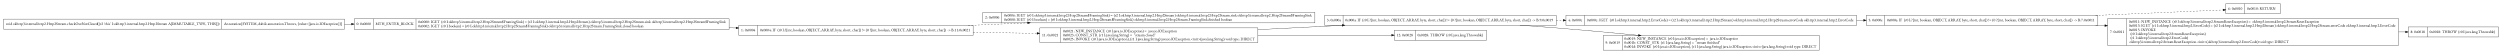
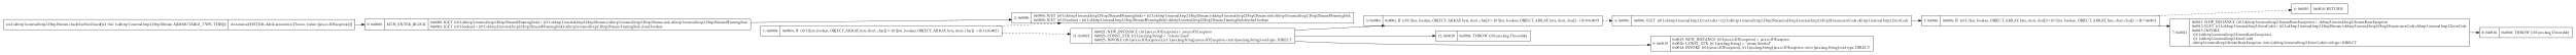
  digraph {
    fontname="EB Garamond"
    rankdir=LR
    node [fontname="EB Garamond" shape=record]
    edge [fontname="EB Garamond"]
    n1 [label="{0\:\ 0x0000|MTH_ENTER_BLOCK\l|0x0000: IGET  (r0 I:okhttp3.internal.http2.Http2Stream$FramingSink) = (r2 I:okhttp3.internal.http2.Http2Stream) okhttp3.internal.http2.Http2Stream.sink okhttp3.internal.http2.Http2Stream$FramingSink \l0x0002: IGET  (r0 I:boolean) = (r0 I:okhttp3.internal.http2.Http2Stream$FramingSink) okhttp3.internal.http2.Http2Stream.FramingSink.closed boolean \l}"]
    n2 [label="{1\:\ 0x0004|0x0004: IF  (r0 I:?[int, boolean, OBJECT, ARRAY, byte, short, char]) != (0 ?[int, boolean, OBJECT, ARRAY, byte, short, char])  \-\> B:11:0x0021 \l}"]
    n3 [label="{2\:\ 0x0006|0x0006: IGET  (r0 I:okhttp3.internal.http2.Http2Stream$FramingSink) = (r2 I:okhttp3.internal.http2.Http2Stream) okhttp3.internal.http2.Http2Stream.sink okhttp3.internal.http2.Http2Stream$FramingSink \l0x0008: IGET  (r0 I:boolean) = (r0 I:okhttp3.internal.http2.Http2Stream$FramingSink) okhttp3.internal.http2.Http2Stream.FramingSink.finished boolean \l}"]
    n4 [label="{11\:\ 0x0021|0x0021: NEW_INSTANCE  (r0 I:java.io.IOException) =  java.io.IOException \l0x0023: CONST_STR  (r1 I:java.lang.String) =  \"stream closed\" \l0x0025: INVOKE  (r0 I:java.io.IOException), (r1 I:java.lang.String) java.io.IOException.\<init\>(java.lang.String):void type: DIRECT \l}"]
    n5 [label="{3\:\ 0x000a|0x000a: IF  (r0 I:?[int, boolean, OBJECT, ARRAY, byte, short, char]) != (0 ?[int, boolean, OBJECT, ARRAY, byte, short, char])  \-\> B:9:0x0019 \l}"]
    n6 [label="{12\:\ 0x0028|0x0028: THROW  (r0 I:java.lang.Throwable) \l}"]
    n7 [label="{4\:\ 0x000c|0x000c: IGET  (r0 I:okhttp3.internal.http2.ErrorCode) = (r2 I:okhttp3.internal.http2.Http2Stream) okhttp3.internal.http2.Http2Stream.errorCode okhttp3.internal.http2.ErrorCode \l}"]
    n8 [label="{9\:\ 0x0019|0x0019: NEW_INSTANCE  (r0 I:java.io.IOException) =  java.io.IOException \l0x001b: CONST_STR  (r1 I:java.lang.String) =  \"stream finished\" \l0x001d: INVOKE  (r0 I:java.io.IOException), (r1 I:java.lang.String) java.io.IOException.\<init\>(java.lang.String):void type: DIRECT \l}"]
    n9 [label="{5\:\ 0x000e|0x000e: IF  (r0 I:?[int, boolean, OBJECT, ARRAY, byte, short, char]) != (0 ?[int, boolean, OBJECT, ARRAY, byte, short, char])  \-\> B:7:0x0011 \l}"]
    n10 [label="{6\:\ 0x0010|0x0010: RETURN   \l}"]
    n11 [label="{7\:\ 0x0011|0x0011: NEW_INSTANCE  (r0 I:okhttp3.internal.http2.StreamResetException) =  okhttp3.internal.http2.StreamResetException \l0x0013: IGET  (r1 I:okhttp3.internal.http2.ErrorCode) = (r2 I:okhttp3.internal.http2.Http2Stream) okhttp3.internal.http2.Http2Stream.errorCode okhttp3.internal.http2.ErrorCode \l0x0015: INVOKE  \l  (r0 I:okhttp3.internal.http2.StreamResetException)\l  (r1 I:okhttp3.internal.http2.ErrorCode)\l okhttp3.internal.http2.StreamResetException.\<init\>(okhttp3.internal.http2.ErrorCode):void type: DIRECT \l}"]
    n12 [label="{8\:\ 0x0018|0x0018: THROW  (r0 I:java.lang.Throwable) \l}"]
    n13 [label="{void okhttp3.internal.http2.Http2Stream.checkOutNotClosed((r2 'this' I:okhttp3.internal.http2.Http2Stream A[IMMUTABLE_TYPE, THIS]))  | Annotation[SYSTEM, dalvik.annotation.Throws, \{value=[java.io.IOException]\}]\l}"]
-   n1 -> n2
+   n1 -> n3
    n2 -> n3 [style=dashed]
    n2 -> n4 [style=dashed]
    n4 -> n5
    n4 -> n6
    n5 -> n7 [style=dashed]
-   n5 -> n8
+   n4 -> n8
    n7 -> n9
    n9 -> n10 [style=dashed]
    n9 -> n11
    n11 -> n12
    n13 -> n1
  }
